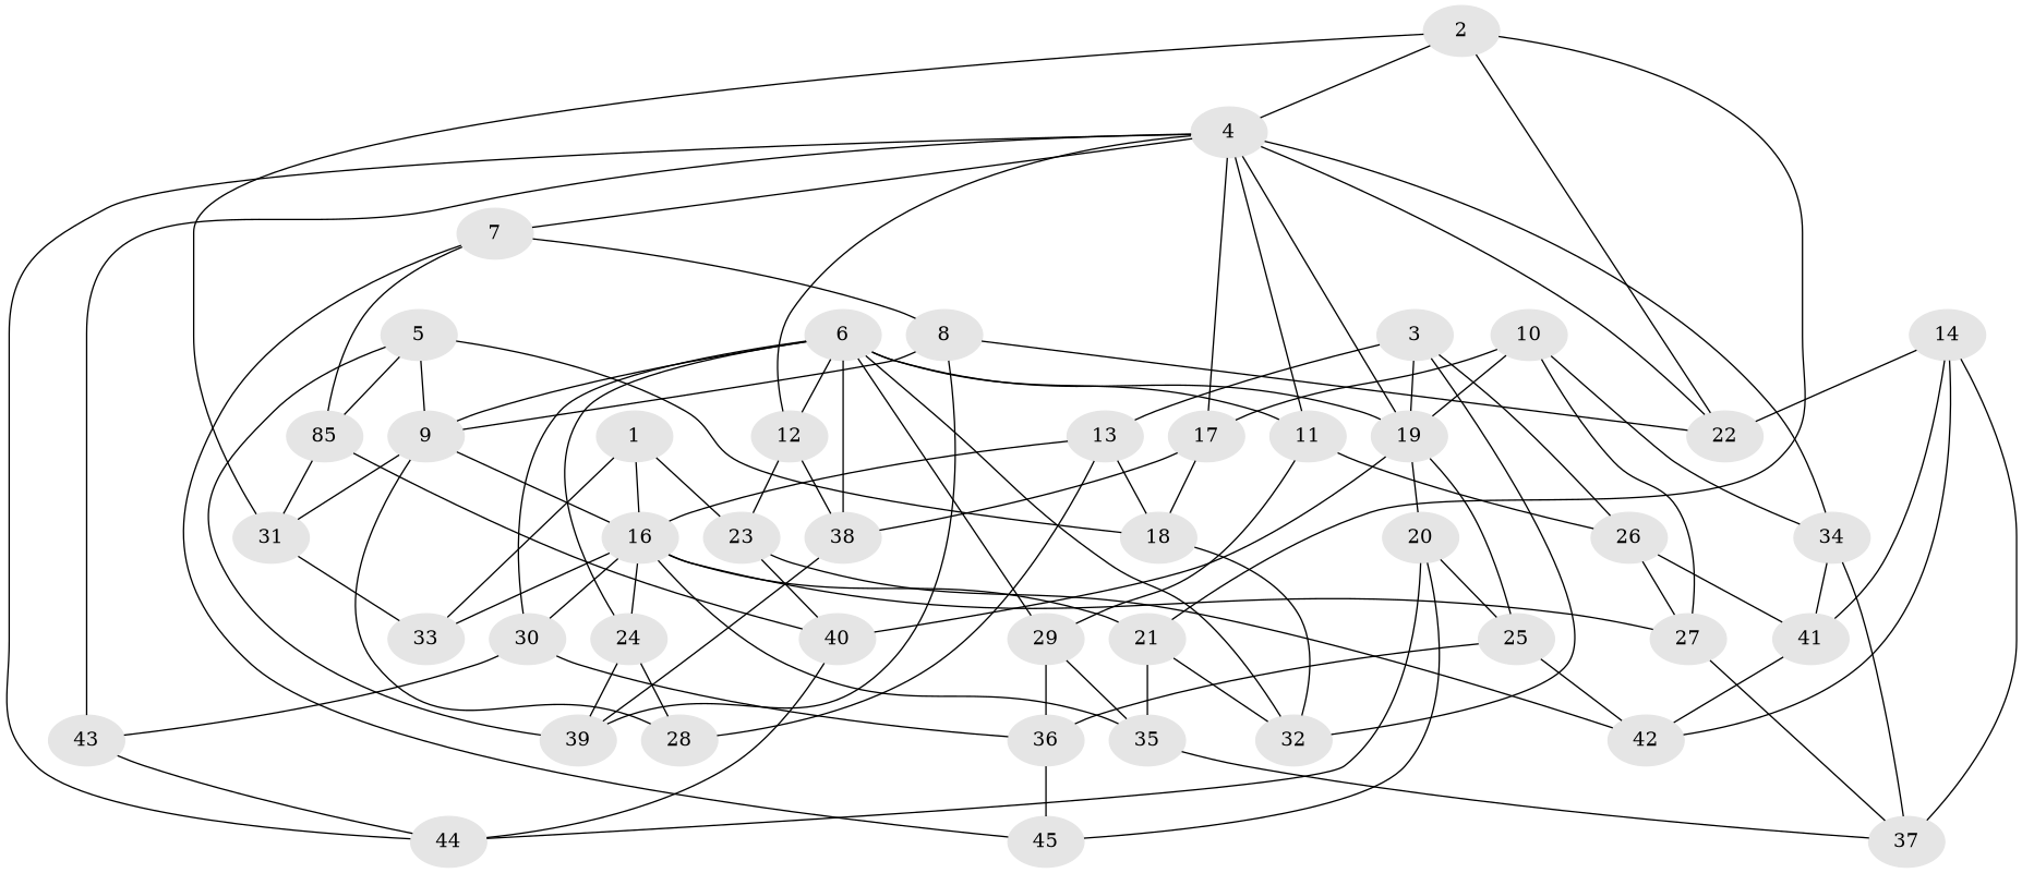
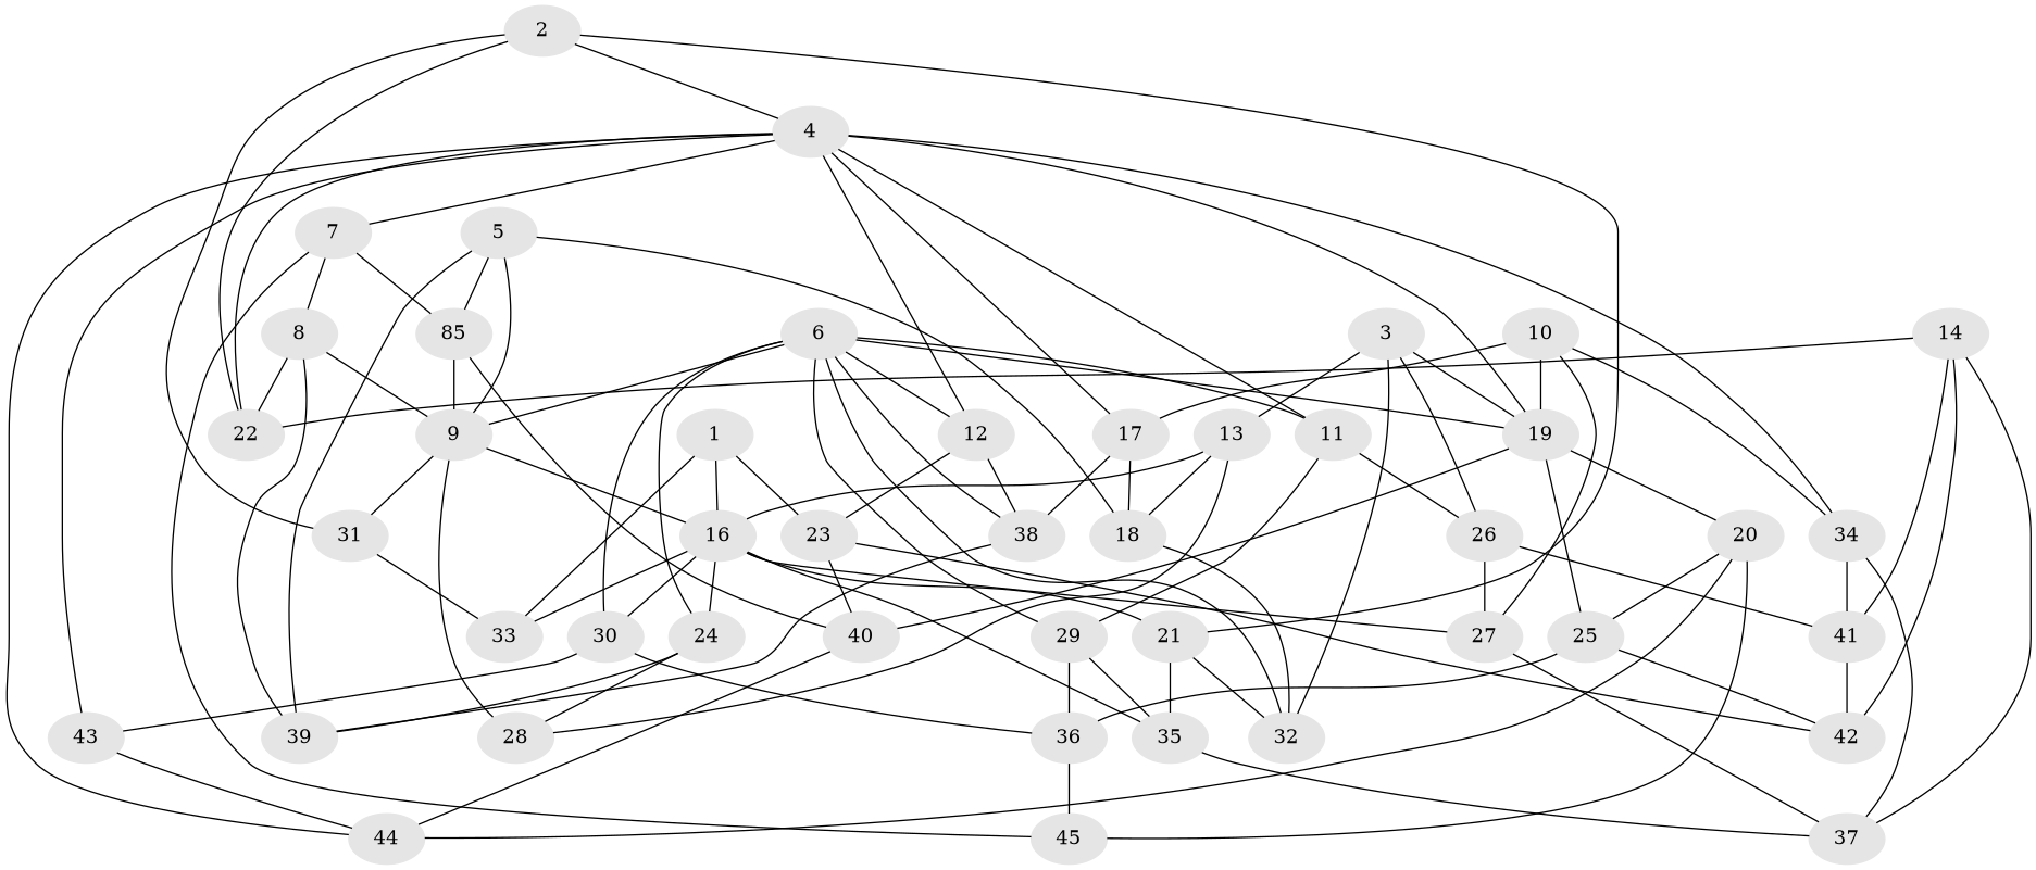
  graph {
    node [color=gray90 style=filled]
    edge [weight=1.0]
    1
    16
    23
    33
    21
    24
    30
    27
    35
    42
    40
    2
    4
    22
    31
    19
    7
    11
    12
    17
    34
    43
    44
    32
    3
    13
    26
    18
    28
    20
    25
    41
    n33 [label=85]
    8
    45
    29
    38
    37
    5
    9
    39
    6
    36
    10
    14
    1 -- 16 [weight=2.0]
    1 -- 23
    1 -- 33
    16 -- 33 [weight=2.0]
    16 -- 21
    16 -- 24
    16 -- 30
    16 -- 27
    16 -- 35
    23 -- 42
    23 -- 40
    21 -- 35
    21 -- 32
    24 -- 28
    24 -- 39
    30 -- 43
    30 -- 36
    27 -- 37
    35 -- 37
    40 -- 44
    2 -- 21
    2 -- 4
    2 -- 22
    2 -- 31
    4 -- 22
    4 -- 19 [weight=2.0]
    4 -- 7
    4 -- 11
    4 -- 12
    4 -- 17
    4 -- 34
    4 -- 43 [weight=2.0]
    4 -- 44
    31 -- 33
    19 -- 40
    19 -- 20
    19 -- 25
    7 -- n33
    7 -- 8
    7 -- 45
    11 -- 26
    11 -- 29
    12 -- 23
    12 -- 38
    17 -- 18
    17 -- 38
    34 -- 41
    34 -- 37
    43 -- 44
    3 -- 19
    3 -- 32
    3 -- 13
    3 -- 26
    13 -- 16
    13 -- 18
    13 -- 28
    26 -- 27
    26 -- 41
    18 -- 32
    20 -- 44
    20 -- 25
    20 -- 45
    25 -- 42
    25 -- 36
    41 -- 42
    n33 -- 40
-   n33 -- 31
+   n33 -- 9
    8 -- 22
    8 -- 9
    8 -- 39
    29 -- 35
    29 -- 36
    38 -- 39
    5 -- 18
    5 -- n33
    5 -- 9
    5 -- 39
    9 -- 16 [weight=2.0]
    9 -- 31
    9 -- 28 [weight=2.0]
    6 -- 24
    6 -- 30
    6 -- 19
    6 -- 11
    6 -- 12
    6 -- 32
    6 -- 29
    6 -- 38
    6 -- 9 [weight=2.0]
    36 -- 45
    10 -- 27
    10 -- 19
    10 -- 17
    10 -- 34
    14 -- 42
    14 -- 22
    14 -- 41
    14 -- 37
  }
